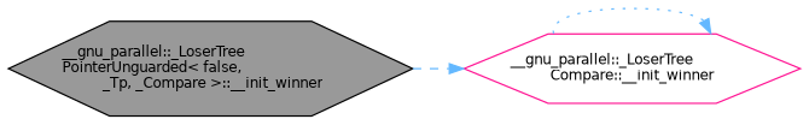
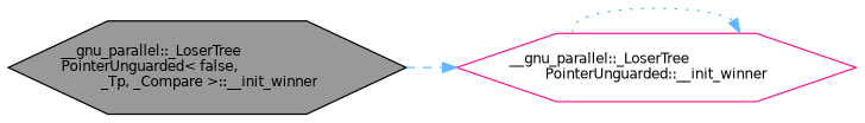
  digraph {
    rankdir=LR
    node [fontname=Helvetica fontsize=10 shape=hexagon style=filled]
    edge [color=steelblue1 fontname=Helvetica fontsize=10 labelfontname=Helvetica labelfontsize=10]
    n1 [color=black fillcolor=grey60 fontcolor=black height=0.2 label="__gnu_parallel::_LoserTree\lPointerUnguarded\< false,\l _Tp, _Compare \>::__init_winner" width=0.4]
-   n2 [color=deeppink fillcolor=white height=0.2 label="__gnu_parallel::_LoserTree\lCompare::__init_winner" width=0.4]
+   n2 [color=deeppink fillcolor=white height=0.2 label="__gnu_parallel::_LoserTree\lPointerUnguarded::__init_winner" width=0.4]
    n1 -> n2 [style=dashed]
    n2 -> n2 [style=dotted]
  }
